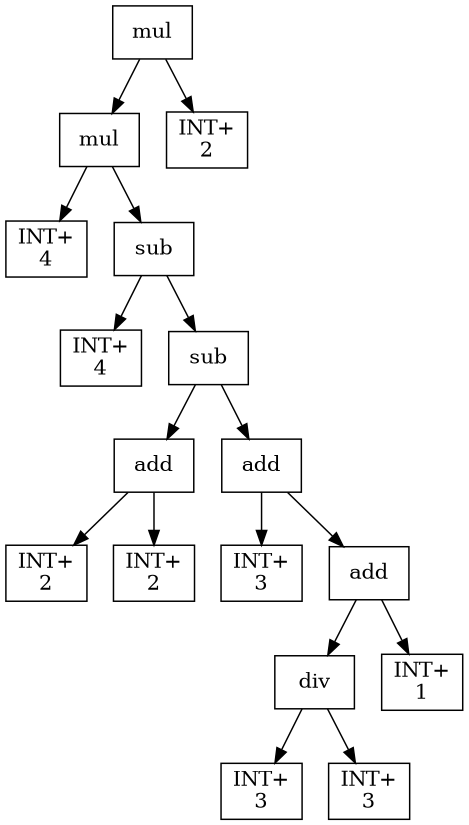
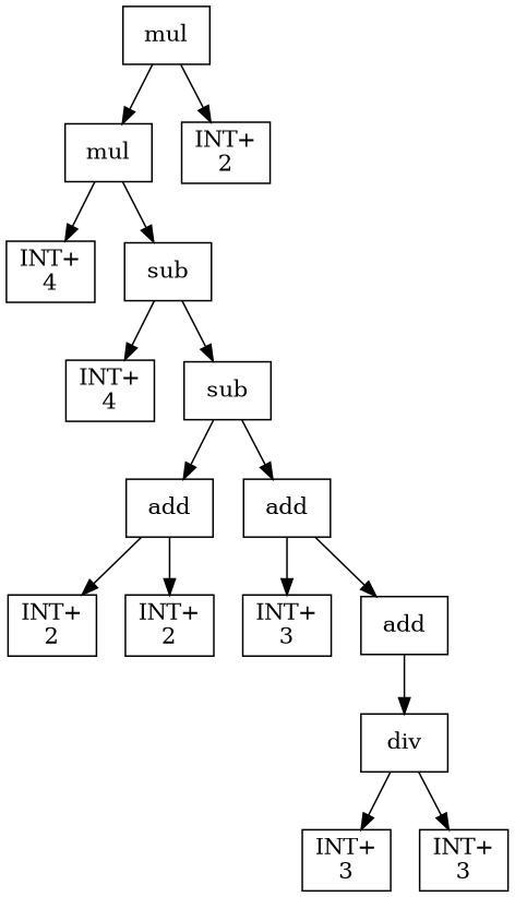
  digraph {
    node [shape=box]
    n1 [label=mul]
    n2 [label=mul]
    n3 [label="INT+\n2"]
    n4 [label="INT+\n4"]
    n5 [label=sub]
    n6 [label="INT+\n4"]
    n7 [label=sub]
    n8 [label=add]
    n9 [label=add]
    n10 [label="INT+\n2"]
    n11 [label="INT+\n2"]
    n12 [label="INT+\n3"]
    n13 [label=add]
    n14 [label=div]
-   n15 [label="INT+\n1"]
    n16 [label="INT+\n3"]
    n17 [label="INT+\n3"]
    n1 -> n2
    n1 -> n3
    n2 -> n4
    n2 -> n5
    n5 -> n6
    n5 -> n7
    n7 -> n8
    n7 -> n9
    n8 -> n10
    n8 -> n11
    n9 -> n12
    n9 -> n13
    n13 -> n14
-   n13 -> n15
    n14 -> n16
    n14 -> n17
  }
